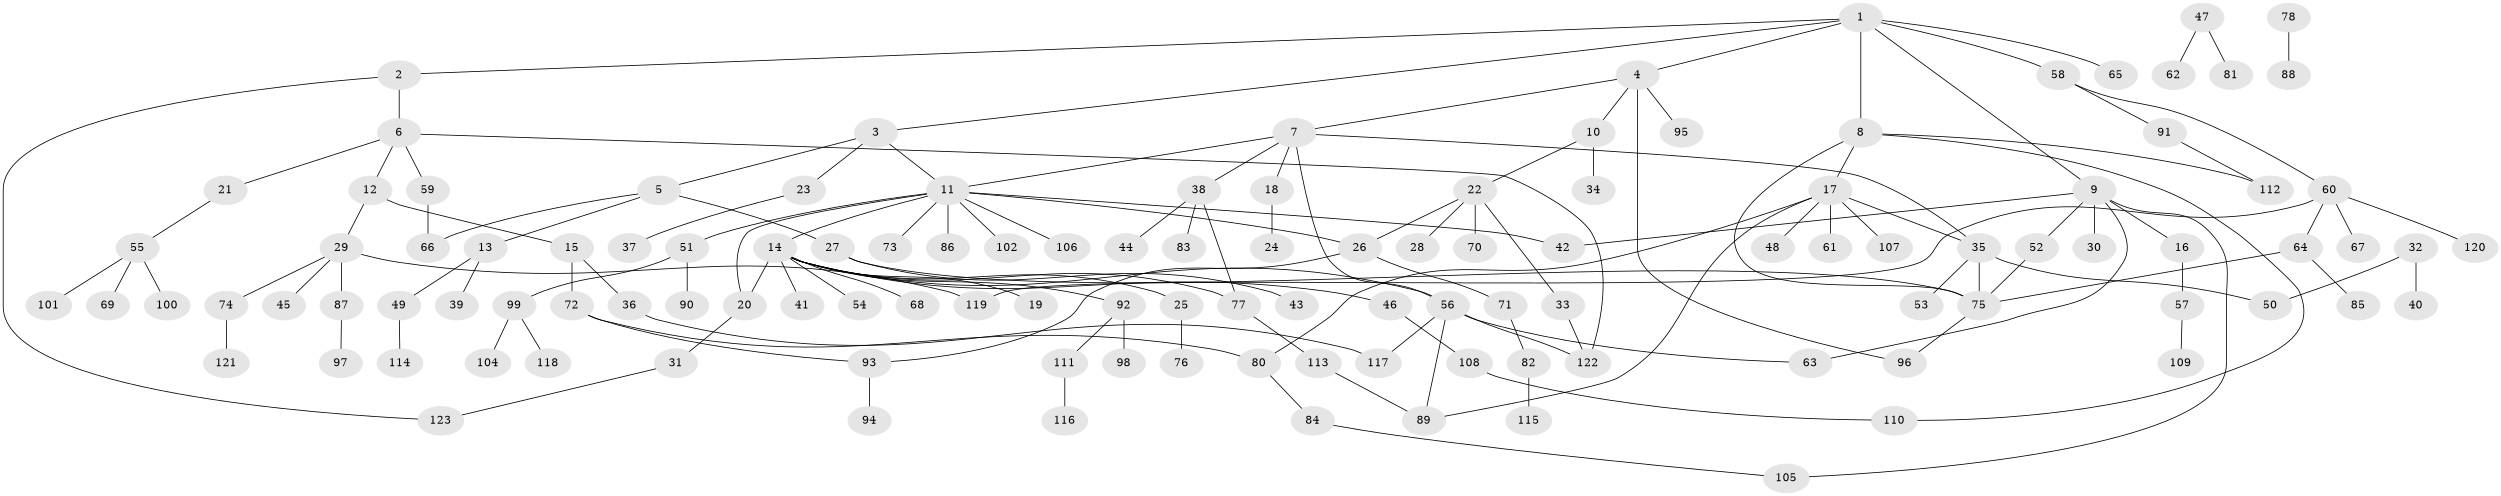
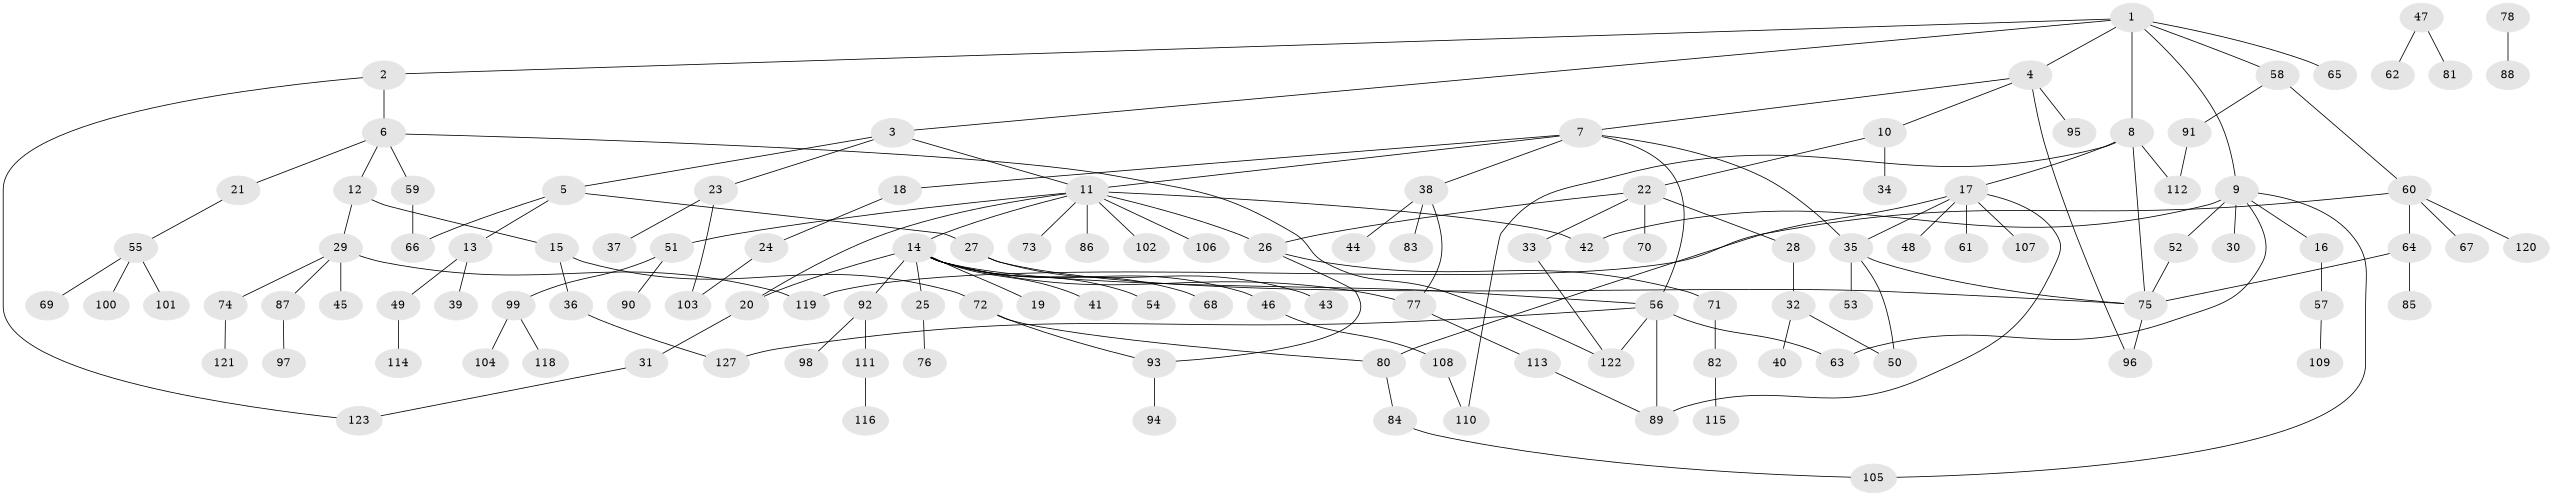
  graph {
    node [color=gray90 style=filled]
    1
    2
    3
    4
    8
    9
    58
    65
    6
    123
    5
    11
    23
    7
    10
    95
    96
    17
    75
    110
    112
    16
    30
    42
    52
    63
    105
    60
    91
    12
    21
    59
    122
    47
    62
    81
    13
    27
    66
    14
    20
    26
    51
    73
    86
    102
    106
    37
+   103
    18
    38
    56
    35
    22
    34
    39
    49
    43
    15
    29
    55
    24
    77
    44
    83
    89
-   117
+   117 [label=127]
    48
    61
    80
    107
    57
    28
    33
    70
    19
    25
    41
    46
    54
    68
    92
    31
    71
    93
    90
    99
    36
    72
    45
    74
    87
    119
    114
    76
    108
    113
    98
    111
    109
    50
    53
    84
    69
    100
    101
    32
    82
    94
    40
    121
    97
    78
    88
    104
    118
    64
    67
    120
    85
    115
    116
    1 -- 2
    1 -- 3
    1 -- 4
    1 -- 8
    1 -- 9
    1 -- 58
    1 -- 65
    2 -- 6
    2 -- 123
    3 -- 5
    3 -- 11
    3 -- 23
    4 -- 7
    4 -- 10
    4 -- 95
    4 -- 96
    8 -- 17
    8 -- 75
    8 -- 110
    8 -- 112
    9 -- 16
    9 -- 30
    9 -- 42
    9 -- 52
    9 -- 63
    9 -- 105
    58 -- 60
    58 -- 91
    6 -- 12
    6 -- 21
    6 -- 59
    6 -- 122
    5 -- 13
    5 -- 27
    5 -- 66
    11 -- 42
    11 -- 14
    11 -- 20
    11 -- 26
    11 -- 51
    11 -- 73
    11 -- 86
    11 -- 102
    11 -- 106
    23 -- 37
+   23 -- 103
    7 -- 11
    7 -- 18
    7 -- 38
    7 -- 56
    7 -- 35
    10 -- 22
    10 -- 34
    17 -- 35
    17 -- 89
    17 -- 48
    17 -- 61
    17 -- 80
    17 -- 107
    75 -- 96
    16 -- 57
    52 -- 75
    60 -- 119
    60 -- 64
    60 -- 67
    60 -- 120
    91 -- 112
    12 -- 15
    12 -- 29
    21 -- 55
    59 -- 66
    47 -- 62
    47 -- 81
    13 -- 39
    13 -- 49
    27 -- 75
    27 -- 43
    14 -- 20
    14 -- 56
    14 -- 77
    14 -- 19
    14 -- 25
    14 -- 41
    14 -- 46
    14 -- 54
    14 -- 68
    14 -- 92
    20 -- 31
    26 -- 71
    26 -- 93
    51 -- 90
    51 -- 99
    18 -- 24
    38 -- 77
    38 -- 44
    38 -- 83
    56 -- 63
    56 -- 122
    56 -- 89
    56 -- 117
    35 -- 75
    35 -- 50
    35 -- 53
    22 -- 26
    22 -- 28
    22 -- 33
    22 -- 70
    49 -- 114
    15 -- 36
    15 -- 72
    29 -- 45
    29 -- 74
    29 -- 87
    29 -- 119
    55 -- 69
    55 -- 100
    55 -- 101
+   24 -- 103
    77 -- 113
    80 -- 84
    57 -- 109
+   28 -- 32
    33 -- 122
    25 -- 76
    46 -- 108
    92 -- 98
    92 -- 111
    31 -- 123
    71 -- 82
    93 -- 94
    99 -- 104
    99 -- 118
    36 -- 117
    72 -- 80
    72 -- 93
    74 -- 121
    87 -- 97
    108 -- 110
    113 -- 89
    111 -- 116
    84 -- 105
    32 -- 50
    32 -- 40
    82 -- 115
    78 -- 88
    64 -- 75
    64 -- 85
  }
